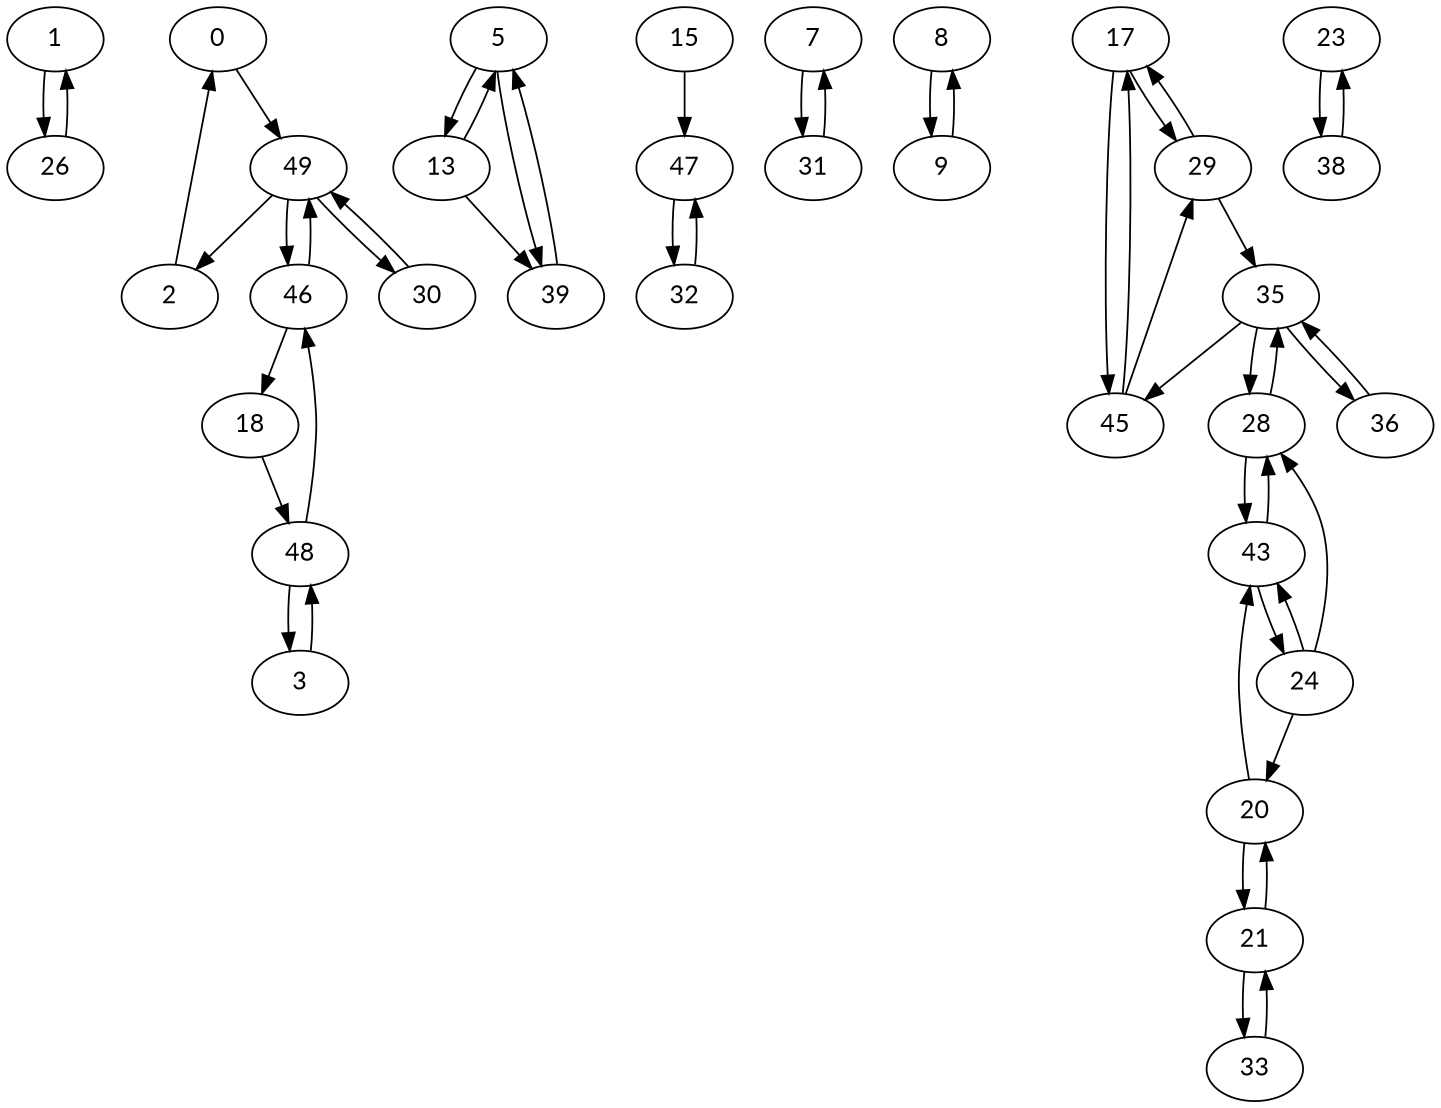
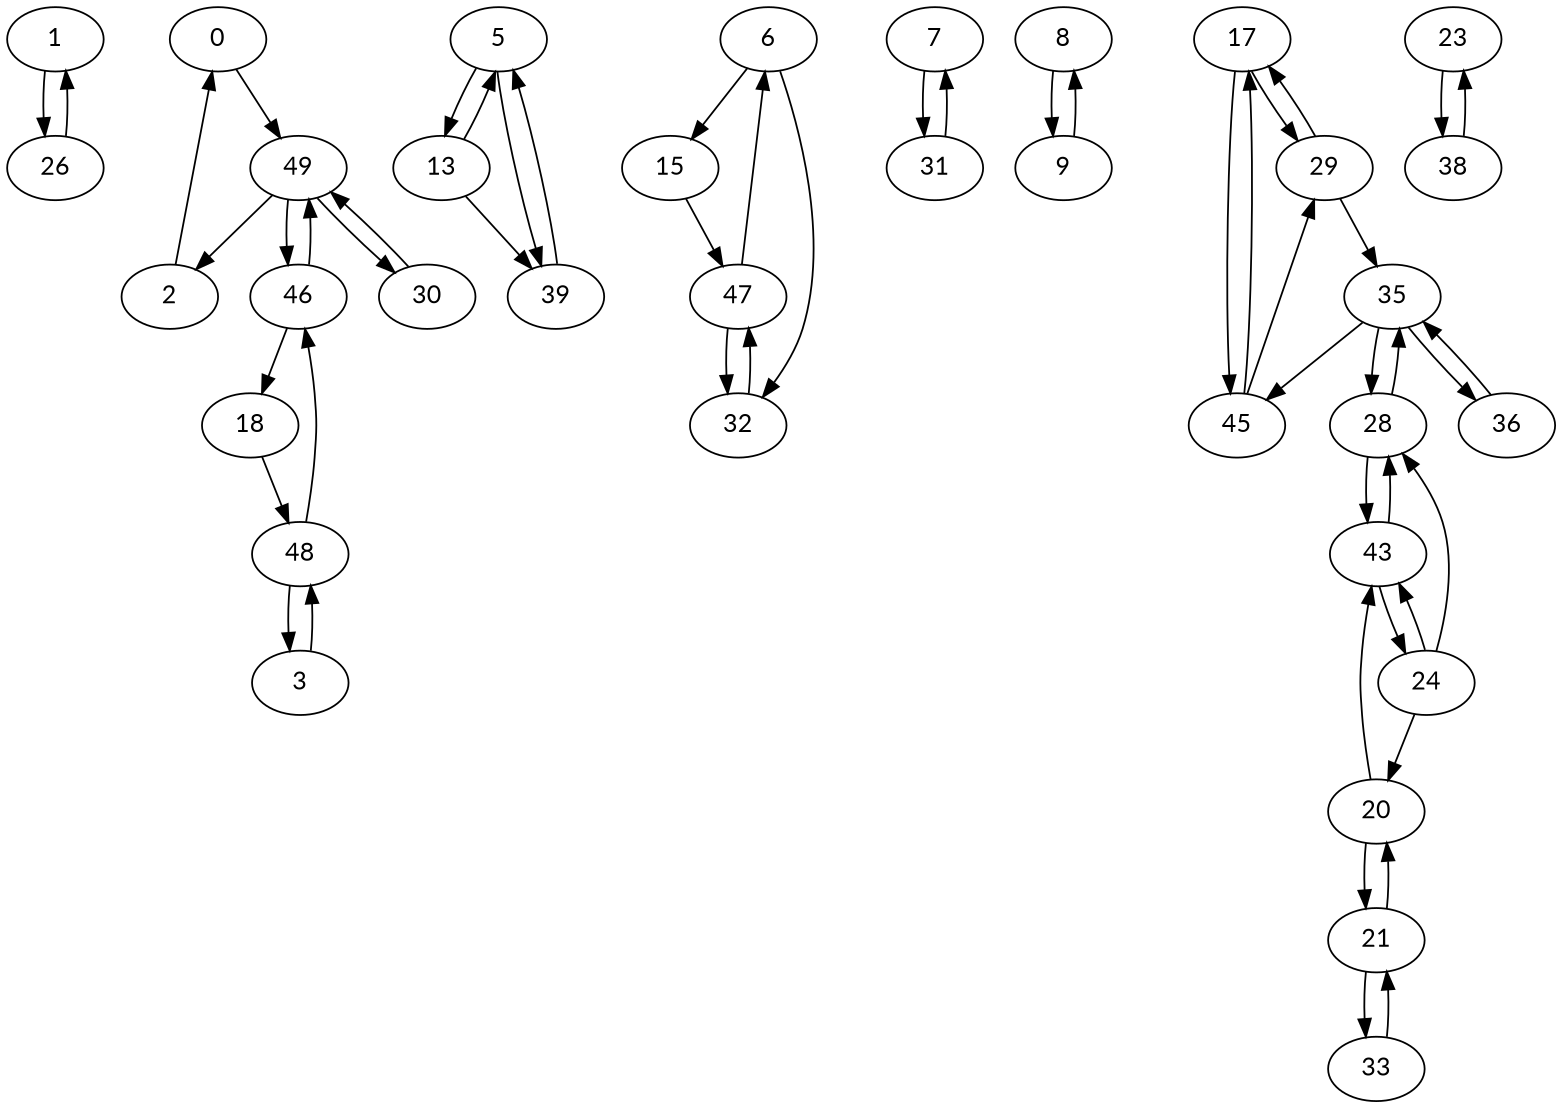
  digraph {
    fontname=Lato
    node [fontname=Lato]
    edge [fontname=Lato]
    1
    26
    n3 [label=0]
    2
    49
    46
    30
    3
    48
    18
    5
    13
    n13 [label=39]
+   6
    15
    32
    47
    7
    31
    8
    9
    17
    29
    45
    35
    28
    36
    20
    21
    43
    33
    24
    23
    38
    1 -> 26
    26 -> 1
    n3 -> 49
    2 -> n3
    49 -> 2
    49 -> 46
    49 -> 30
    46 -> 49
    46 -> 18
    30 -> 49
    3 -> 48
    48 -> 46
    48 -> 3
    18 -> 48
    5 -> 13
    5 -> n13
    13 -> 5
    13 -> n13
    n13 -> 5
+   6 -> 15
+   6 -> 32
    15 -> 47
    32 -> 47
+   47 -> 6
    47 -> 32
    7 -> 31
    31 -> 7
    8 -> 9
    9 -> 8
    17 -> 29
    17 -> 45
    29 -> 17
    29 -> 35
    45 -> 17
    45 -> 29
    35 -> 45
    35 -> 28
    35 -> 36
    28 -> 35
    28 -> 43
    36 -> 35
    20 -> 21
    20 -> 43
    21 -> 20
    21 -> 33
    43 -> 28
    43 -> 24
    33 -> 21
    24 -> 28
    24 -> 20
    24 -> 43
    23 -> 38
    38 -> 23
  }
